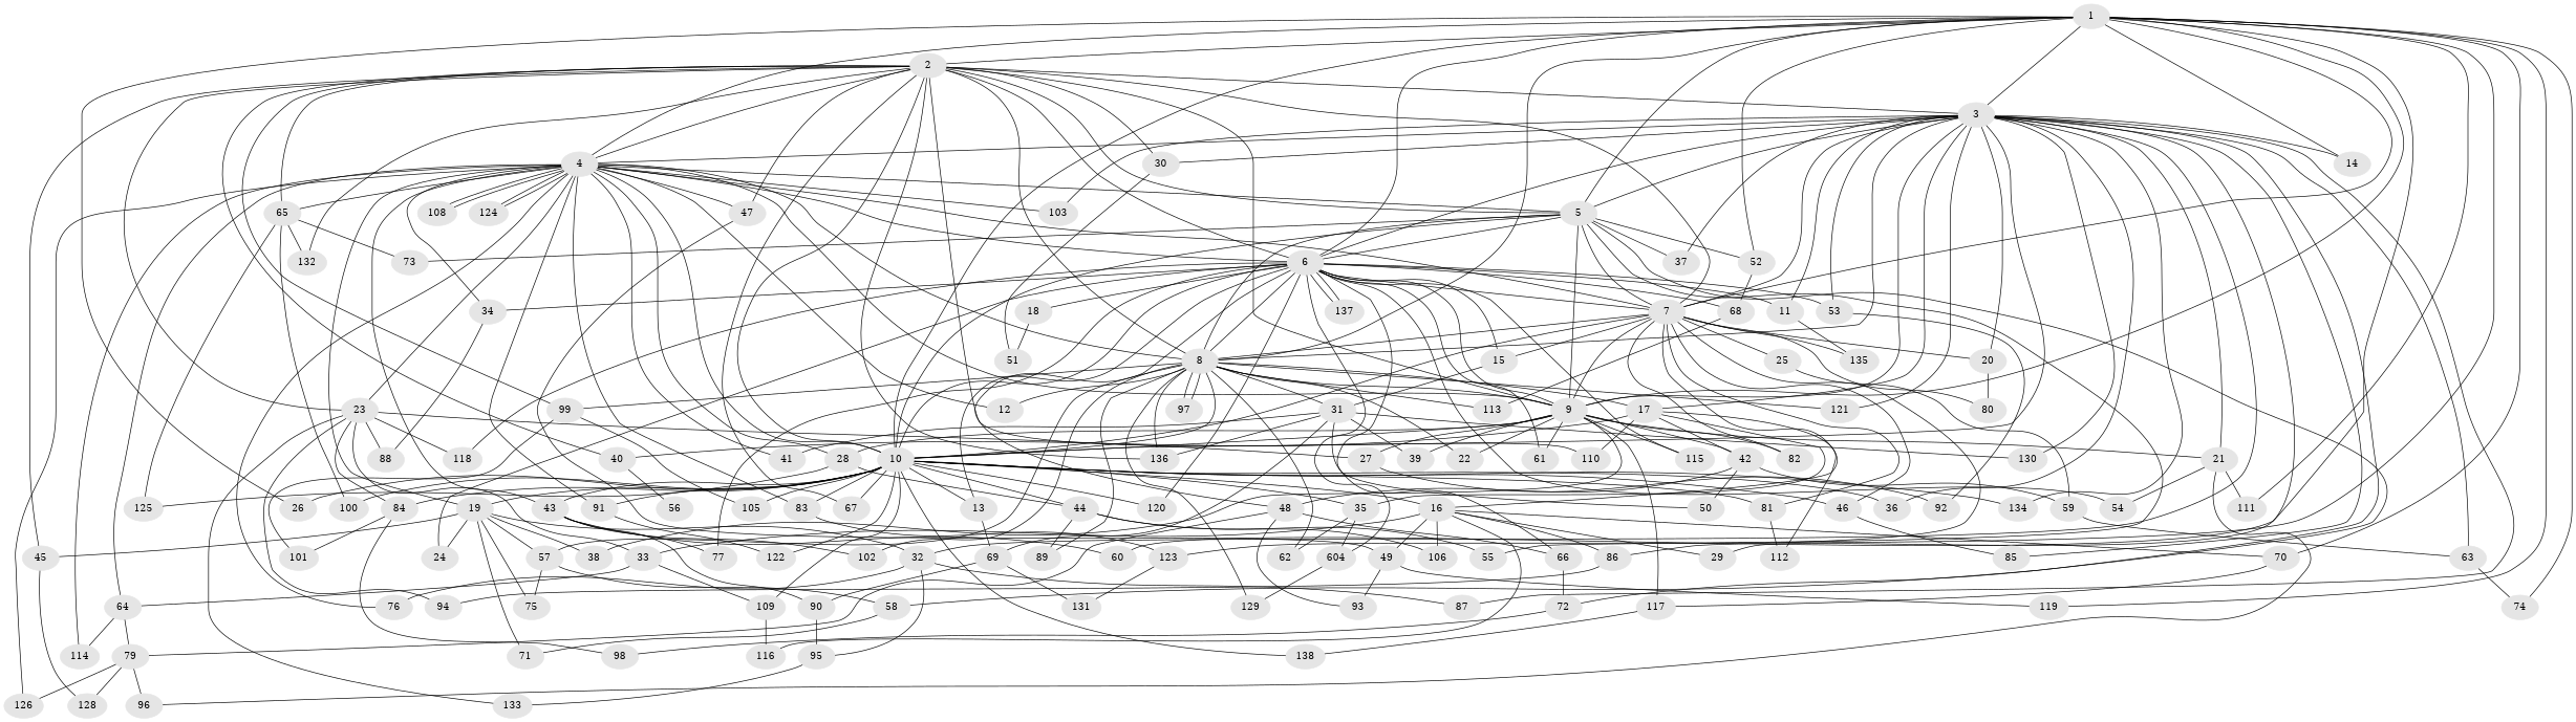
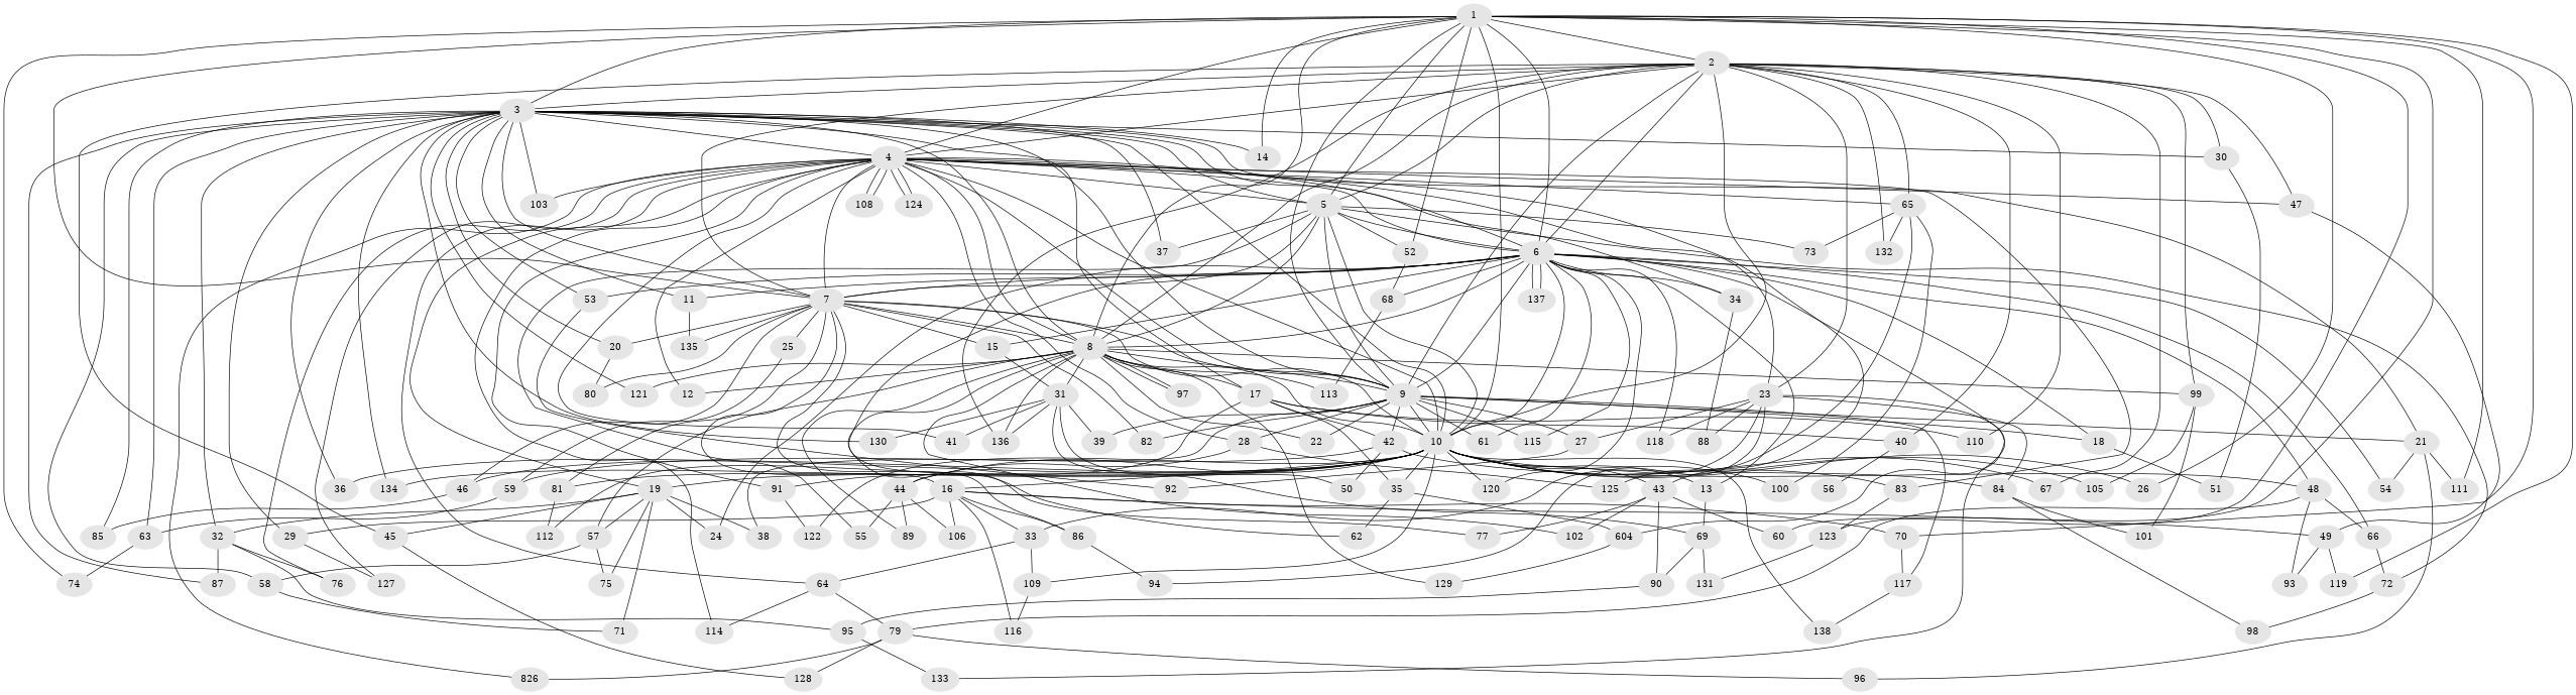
  graph {
    node [color=gray90 style=filled]
    1
    2
    3
    4
    5
    6
    7
    8
    9
    10
    14
    26
    52
    60
    70
    74
    111
    119
    123
    23
    30
    40
    45
    47
    65
    67
    99
    110
    132
    136
    11
    17
    20
    21
    29
    32
    36
    37
    53
    58
    63
    85
    87
    103
    121
    130
    134
    12
    19
    28
    34
    41
    43
    64
    76
    83
    91
    108
    114
    124
-   126
+   126 [label=826]
+   127
    55
    72
    73
    13
    15
    18
    24
    48
    54
    61
    66
    68
    77
    n76 [label=604]
    115
    118
    120
    137
    16
    25
    46
    80
    81
    82
    86
    135
    22
    31
    57
    62
    89
    97
    102
    113
    129
    27
    38
    39
    42
    117
    35
    44
    84
    100
    105
    109
    122
    138
    131
    33
    88
    94
    133
    51
    56
    128
    49
    125
    101
    112
    96
    95
    92
    71
    75
    90
    79
    98
    69
    93
    106
    116
    59
    50
    1 -- 2
    1 -- 3
    1 -- 4
    1 -- 5
    1 -- 6
    1 -- 7
    1 -- 8
    1 -- 9
    1 -- 10
    1 -- 14
    1 -- 26
    1 -- 52
    1 -- 60
    1 -- 70
    1 -- 74
    1 -- 111
    1 -- 119
    1 -- 123
    2 -- 3
    2 -- 4
    2 -- 5
    2 -- 6
    2 -- 7
    2 -- 8
    2 -- 9
    2 -- 10
    2 -- 23
    2 -- 30
    2 -- 40
    2 -- 45
    2 -- 47
    2 -- 65
    2 -- 67
    2 -- 99
    2 -- 110
    2 -- 132
    2 -- 136
    3 -- 4
    3 -- 5
    3 -- 6
    3 -- 7
    3 -- 8
    3 -- 9
    3 -- 10
    3 -- 14
    3 -- 30
    3 -- 11
    3 -- 17
    3 -- 20
    3 -- 21
    3 -- 29
    3 -- 32
    3 -- 36
    3 -- 37
    3 -- 53
    3 -- 58
    3 -- 63
    3 -- 85
    3 -- 87
    3 -- 103
    3 -- 121
    3 -- 130
    3 -- 134
    4 -- 5
    4 -- 6
    4 -- 7
    4 -- 8
    4 -- 9
    4 -- 10
    4 -- 23
    4 -- 47
    4 -- 65
    4 -- 103
    4 -- 12
    4 -- 19
    4 -- 28
    4 -- 34
    4 -- 41
    4 -- 43
    4 -- 64
    4 -- 76
    4 -- 83
    4 -- 91
    4 -- 108
    4 -- 108
    4 -- 114
    4 -- 124
    4 -- 124
    4 -- 126
+   4 -- 127
    5 -- 6
    5 -- 7
    5 -- 8
    5 -- 9
    5 -- 10
    5 -- 52
    5 -- 37
    5 -- 55
    5 -- 72
    5 -- 73
    6 -- 7
    6 -- 8
    6 -- 9
    6 -- 10
    6 -- 11
    6 -- 53
    6 -- 34
    6 -- 13
    6 -- 15
    6 -- 18
    6 -- 24
    6 -- 48
    6 -- 54
    6 -- 61
    6 -- 66
    6 -- 68
    6 -- 77
    6 -- n76
    6 -- 115
    6 -- 118
    6 -- 120
    6 -- 137
    6 -- 137
    7 -- 8
    7 -- 9
    7 -- 10
    7 -- 20
    7 -- 15
    7 -- 16
    7 -- 25
    7 -- 46
    7 -- 80
    7 -- 81
    7 -- 82
    7 -- 86
    7 -- 135
    8 -- 9
    8 -- 10
    8 -- 99
    8 -- 136
    8 -- 17
    8 -- 121
    8 -- 12
    8 -- 22
    8 -- 31
    8 -- 57
    8 -- 62
    8 -- 89
    8 -- 97
    8 -- 97
    8 -- 102
    8 -- 113
    8 -- 129
    9 -- 10
    9 -- 21
    9 -- 28
+   9 -- 18
    9 -- 61
    9 -- 115
    9 -- 82
    9 -- 22
    9 -- 27
    9 -- 38
    9 -- 39
    9 -- 42
    9 -- 117
    10 -- 26
    10 -- 67
    10 -- 36
    10 -- 134
    10 -- 19
    10 -- 43
    10 -- 83
    10 -- 91
    10 -- 13
    10 -- 120
    10 -- 16
    10 -- 46
    10 -- 81
    10 -- 35
    10 -- 44
    10 -- 84
    10 -- 100
    10 -- 105
    10 -- 109
    10 -- 122
    10 -- 138
    52 -- 68
    70 -- 117
    123 -- 131
    23 -- 118
    23 -- 27
    23 -- 84
    23 -- 33
    23 -- 88
    23 -- 94
    23 -- 133
    30 -- 51
    40 -- 56
    45 -- 128
    47 -- 49
    65 -- 132
    65 -- 73
    65 -- 100
    65 -- 125
    99 -- 105
    99 -- 101
    11 -- 135
    17 -- 40
    17 -- 110
    17 -- 42
    17 -- 35
    17 -- 112
    20 -- 80
    21 -- 111
    21 -- 54
    21 -- 96
+   29 -- 127
    32 -- 87
    32 -- 76
    32 -- 95
    53 -- 92
    58 -- 71
    63 -- 74
    19 -- 45
    19 -- 32
    19 -- 24
    19 -- 57
    19 -- 38
    19 -- 71
    19 -- 75
    28 -- 44
    28 -- 125
    34 -- 88
    43 -- 60
    43 -- 77
    43 -- 102
    43 -- 90
    64 -- 114
    64 -- 79
    83 -- 123
    91 -- 122
    72 -- 98
    13 -- 69
    15 -- 31
    18 -- 51
    48 -- 66
    48 -- 79
    48 -- 93
    66 -- 72
    68 -- 113
    n76 -- 129
    16 -- 70
    16 -- 29
    16 -- 86
    16 -- 33
    16 -- 49
    16 -- 106
    16 -- 116
    25 -- 59
    46 -- 85
    81 -- 112
    86 -- 94
    31 -- 136
    31 -- 130
    31 -- 41
    31 -- 39
    31 -- 69
    31 -- 50
    57 -- 58
    57 -- 75
    27 -- 92
    42 -- 48
    42 -- 59
    42 -- 50
    117 -- 138
    35 -- n76
    35 -- 62
    44 -- 55
    44 -- 89
    44 -- 106
    84 -- 101
    84 -- 98
    109 -- 116
    33 -- 64
    33 -- 109
    49 -- 119
    49 -- 93
    95 -- 133
    90 -- 95
    79 -- 126
    79 -- 128
    79 -- 96
    69 -- 131
    69 -- 90
    59 -- 63
  }
